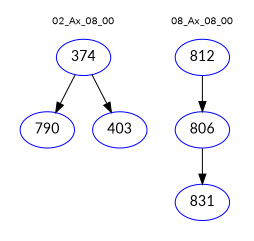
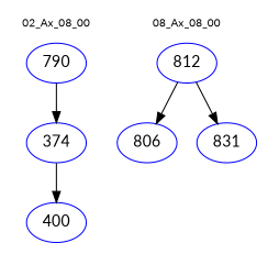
  digraph {
    fontname=Lato
    node [color=blue fontname=Lato]
    edge [color=black fontname=Lato]
    n1 [label=790]
    n2 [label=374]
-   n3 [label=403]
+   n3 [label=400]
    n4 [label=812]
    n5 [label=806]
    n6 [label=831]
    subgraph cluster_1 {
      color=white
      fontsize=10
      label="02_Ax_08_00"
      n1
      n2
      n3
    }
    subgraph cluster_2 {
      color=white
      fontsize=10
      label="08_Ax_08_00"
      n4
      n5
      n6
    }
-   n2 -> n1
+   n1 -> n2
    n2 -> n3
    n4 -> n5
-   n5 -> n6
+   n4 -> n6
  }
